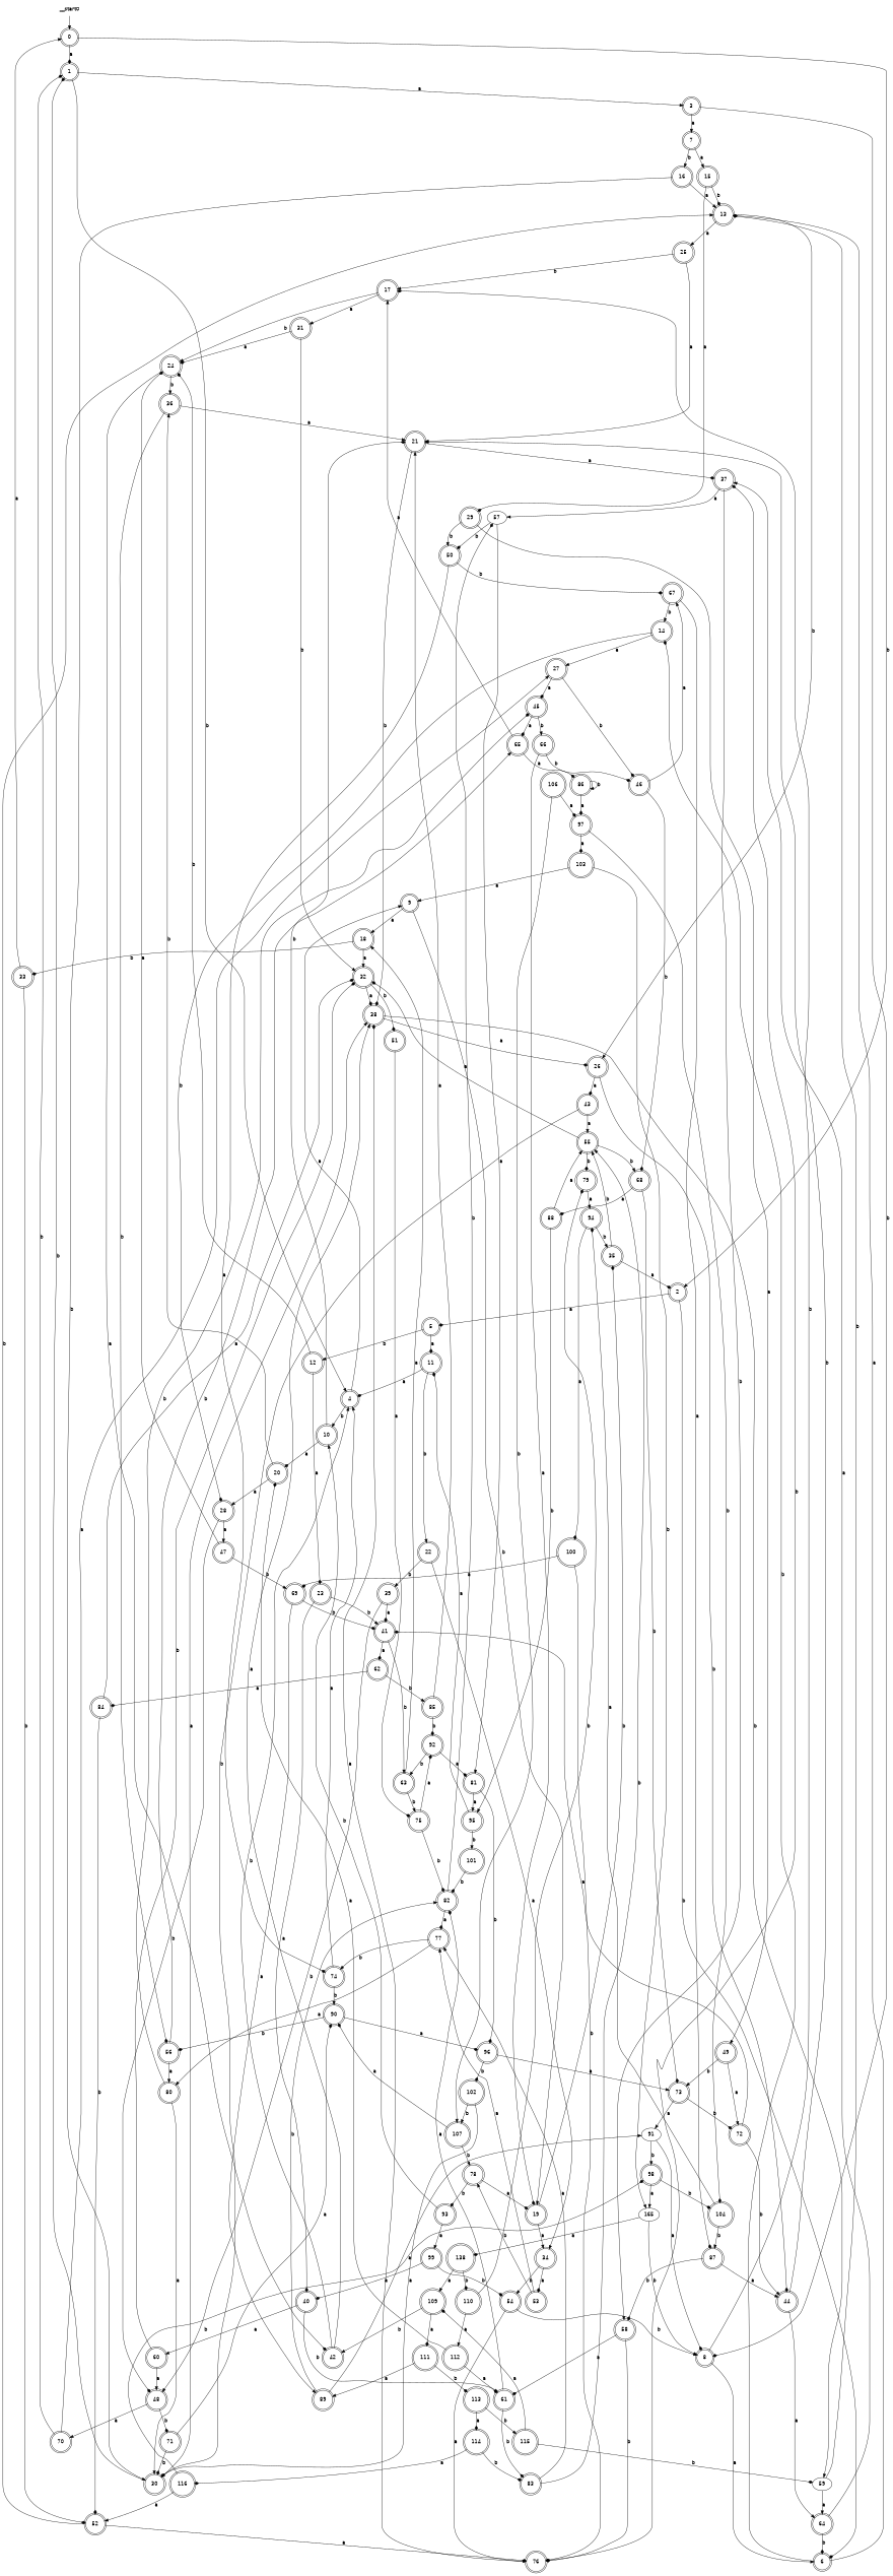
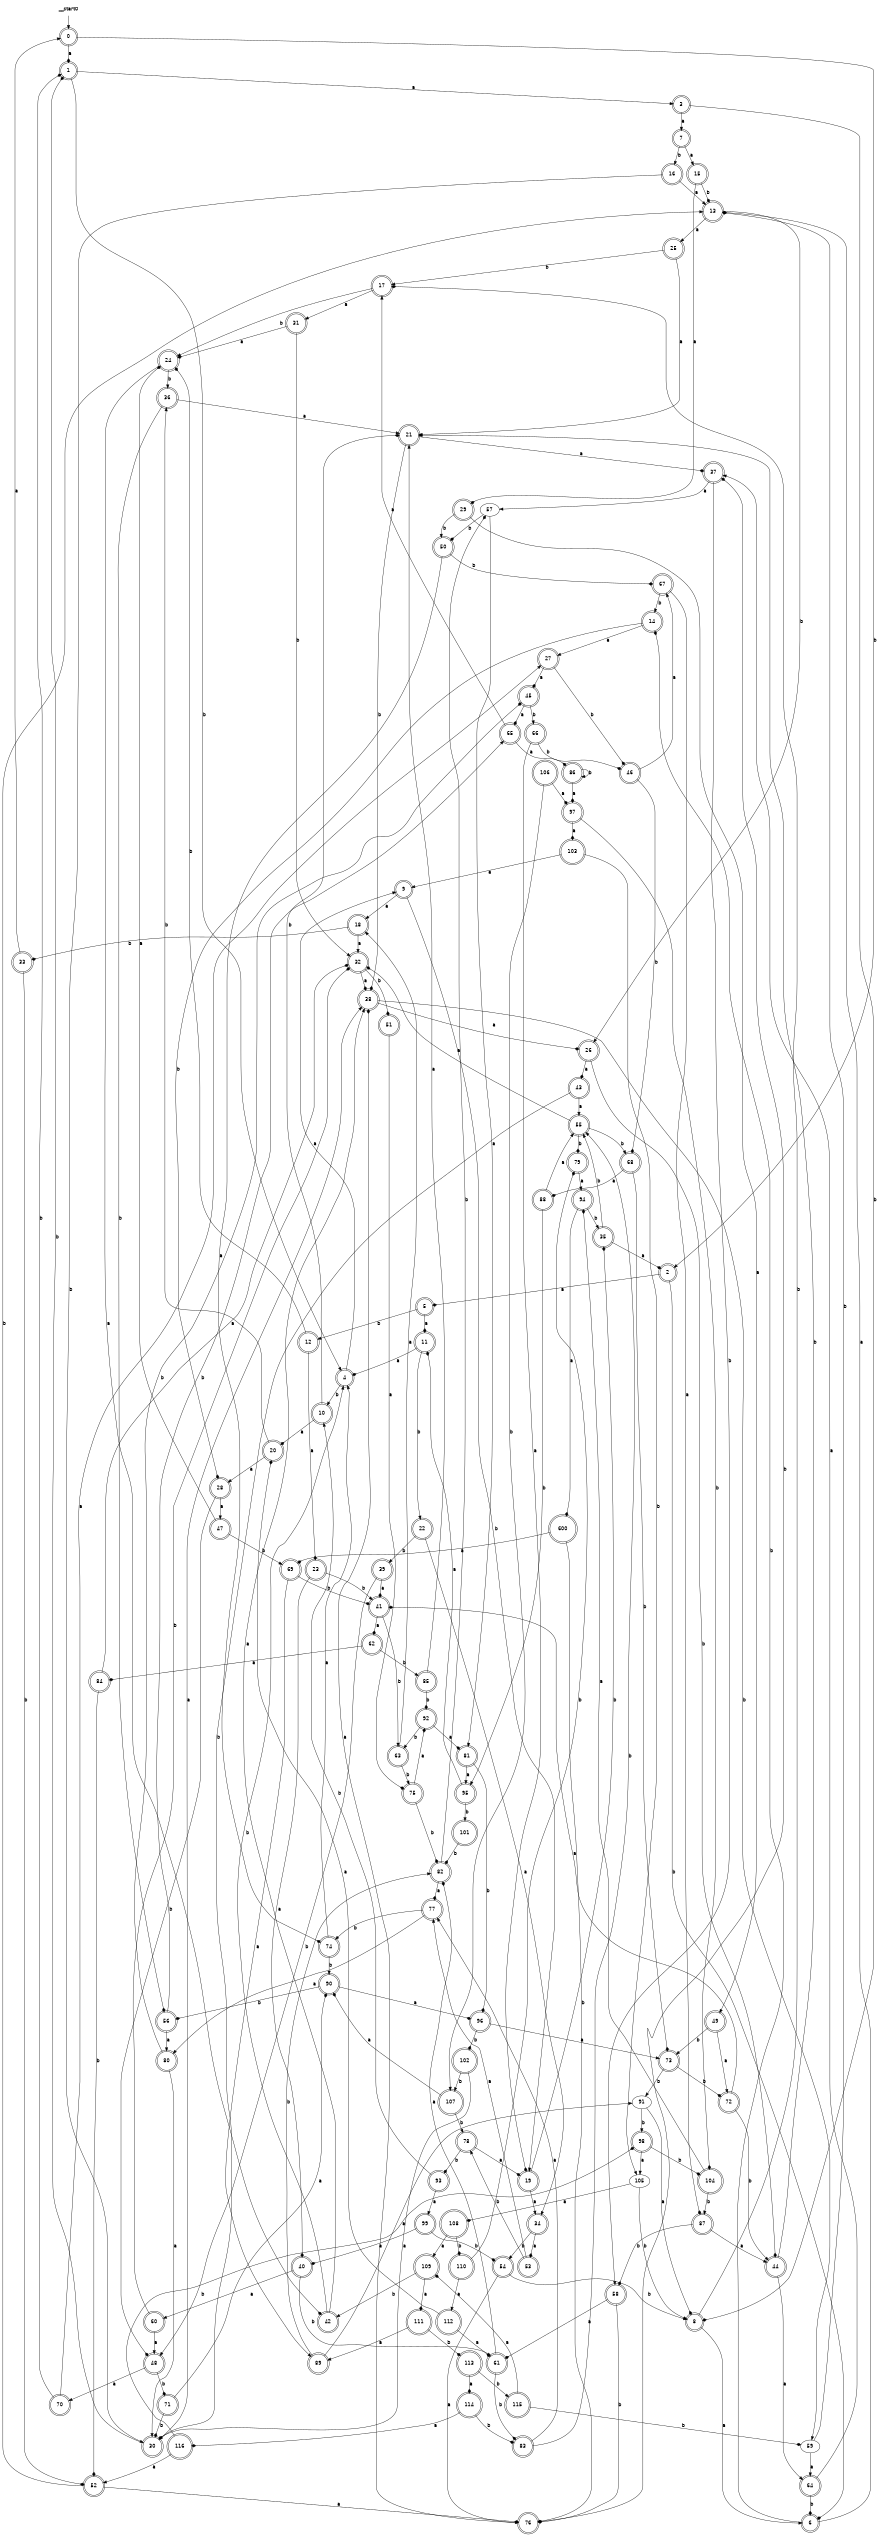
  digraph {
    fontname="DejaVu Sans"
    node [fontname="DejaVu Sans" shape=doublecircle]
    edge [arrowhead=normal fontname="DejaVu Sans"]
    __start0 [shape=none]
    0
    1
    2
    3
    4
    5
    6
    7
    8
    9
    10
    11
    12
    13
    14
    15
    16
    17
    18
    19
    20
    21
    22
    23
    24
    25
    26
    27
    28
    29
    30
    31
    32
    33
    34
    35
    36
    37
    38
    39
    40
    41
    42
    43
    44
    45
    46
    47
    48
    49
    50
    51
    52
    53
    54
    55
    56
    57 [shape=""]
    58
    59 [shape=""]
    60
    61
    62
    63
    64
    65
    66
    67
    68
    69
    70
    71
    72
    73
    74
    75
    76
    77
    78
    79
    80
    81
    82
    83
    84
    85
    86
    87
    88
    89
    90
    91 [shape=""]
    92
    93
    94
    95
    96
    97
    98
    99
-   100
+   100 [label=600]
    101
    102
    103
    104
-   105 [label=165 shape=""]
+   105 [shape=""]
    107
-   108 [label=138]
+   108
    106
    109
    110
    111
    112
    113
    114
    115
    116
    __start0 -> 0
    0 -> 1 [arrowhead=diamond label=a]
    0 -> 2 [label=b]
    1 -> 3 [label=a]
    1 -> 4 [label=b]
    2 -> 5 [arrowhead=diamond label=a]
    2 -> 6 [arrowhead=diamond label=b]
    3 -> 7 [label=a]
    3 -> 8 [arrowhead=diamond label=b]
    4 -> 9 [label=a]
    4 -> 10 [label=b]
    5 -> 11 [arrowhead=diamond label=a]
    5 -> 12 [label=b]
    6 -> 13 [arrowhead=diamond label=a]
    6 -> 14 [arrowhead=diamond label=b]
    7 -> 15 [label=a]
    7 -> 16 [label=b]
    8 -> 6 [label=a]
    8 -> 17 [arrowhead=diamond label=b]
    9 -> 18 [label=a]
    9 -> 19 [label=b]
    10 -> 20 [arrowhead=diamond label=a]
    10 -> 21 [arrowhead=diamond label=b]
    11 -> 4 [arrowhead=diamond label=a]
    11 -> 22 [label=b]
    12 -> 23 [arrowhead=diamond label=a]
    12 -> 24 [arrowhead=diamond label=b]
    13 -> 25 [label=a]
    13 -> 26 [label=b]
    14 -> 27 [label=a]
    14 -> 28 [arrowhead=diamond label=b]
    15 -> 13 [arrowhead=diamond label=b]
    15 -> 29 [arrowhead=diamond label=a]
    16 -> 13 [label=a]
    16 -> 30 [label=b]
    17 -> 24 [label=b]
    17 -> 31 [label=a]
    18 -> 32 [label=a]
    18 -> 33 [arrowhead=diamond label=b]
    19 -> 34 [label=a]
    19 -> 35 [arrowhead=diamond label=b]
    20 -> 28 [label=a]
    20 -> 36 [label=b]
    21 -> 37 [arrowhead=diamond label=a]
    21 -> 38 [arrowhead=diamond label=b]
    22 -> 34 [label=a]
    22 -> 39 [label=b]
    23 -> 40 [arrowhead=diamond label=a]
    23 -> 41 [label=b]
    24 -> 36 [label=b]
    24 -> 42 [arrowhead=diamond label=a]
    25 -> 17 [label=b]
    25 -> 21 [label=a]
    26 -> 43 [arrowhead=diamond label=a]
    26 -> 44 [arrowhead=diamond label=b]
    27 -> 45 [arrowhead=diamond label=a]
    27 -> 46 [arrowhead=diamond label=b]
    28 -> 47 [label=a]
    28 -> 48 [arrowhead=diamond label=b]
    29 -> 49 [label=a]
    29 -> 50 [label=b]
    30 -> 1 [arrowhead=diamond label=b]
    30 -> 38 [label=a]
    31 -> 24 [arrowhead=diamond label=a]
    31 -> 32 [label=b]
    32 -> 38 [arrowhead=diamond label=a]
    32 -> 51 [arrowhead=diamond label=b]
    33 -> 0 [label=a]
    33 -> 52 [arrowhead=diamond label=b]
    34 -> 53 [arrowhead=diamond label=a]
    34 -> 54 [label=b]
    35 -> 2 [arrowhead=diamond label=a]
    35 -> 55 [label=b]
    36 -> 21 [label=a]
    36 -> 56 [arrowhead=diamond label=b]
    37 -> 57 [label=a]
    37 -> 58 [label=b]
    38 -> 26 [arrowhead=diamond label=a]
    38 -> 59 [label=b]
    39 -> 41 [arrowhead=diamond label=a]
    39 -> 48 [label=b]
    40 -> 60 [label=a]
    40 -> 61 [label=b]
    41 -> 62 [arrowhead=diamond label=a]
    41 -> 63 [label=b]
    42 -> 4 [label=b]
    42 -> 38 [label=a]
    43 -> 30 [label=b]
    43 -> 55 [label=a]
    44 -> 21 [label=b]
    44 -> 64 [label=a]
    45 -> 65 [arrowhead=diamond label=a]
    45 -> 66 [label=b]
    46 -> 67 [label=a]
    46 -> 68 [arrowhead=diamond label=b]
    47 -> 24 [arrowhead=diamond label=a]
    47 -> 69 [label=b]
    48 -> 70 [label=a]
    48 -> 71 [arrowhead=diamond label=b]
    49 -> 72 [label=a]
    49 -> 73 [label=b]
    50 -> 67 [arrowhead=diamond label=b]
    50 -> 74 [arrowhead=diamond label=a]
    51 -> 75 [arrowhead=diamond label=a]
    52 -> 13 [label=b]
    52 -> 76 [arrowhead=diamond label=a]
    53 -> 77 [label=a]
    53 -> 78 [label=b]
    54 -> 8 [label=b]
    54 -> 76 [label=a]
    55 -> 32 [arrowhead=diamond label=a]
    55 -> 68 [label=b]
    55 -> 79 [arrowhead=diamond label=b]
    56 -> 65 [label=b]
    56 -> 80 [label=a]
    57 -> 50 [arrowhead=diamond label=b]
    57 -> 81 [label=a]
    58 -> 61 [arrowhead=diamond label=a]
    58 -> 76 [arrowhead=diamond label=b]
    59 -> 13 [arrowhead=diamond label=b]
    59 -> 64 [label=a]
    60 -> 32 [arrowhead=diamond label=b]
    60 -> 48 [label=a]
    61 -> 82 [arrowhead=diamond label=a]
    61 -> 83 [arrowhead=diamond label=b]
    62 -> 84 [arrowhead=diamond label=a]
    62 -> 85 [label=b]
    63 -> 18 [label=a]
    63 -> 75 [label=b]
    64 -> 6 [arrowhead=diamond label=b]
    64 -> 37 [label=a]
    65 -> 17 [label=a]
    65 -> 86 [arrowhead=diamond label=a]
    66 -> 19 [arrowhead=diamond label=a]
    66 -> 46 [arrowhead=diamond label=b]
    67 -> 14 [label=b]
    67 -> 87 [arrowhead=diamond label=a]
    68 -> 73 [arrowhead=diamond label=b]
    68 -> 88 [arrowhead=diamond label=a]
    69 -> 41 [arrowhead=diamond label=b]
    69 -> 89 [label=a]
    70 -> 1 [arrowhead=diamond label=b]
    70 -> 27 [label=a]
    71 -> 30 [arrowhead=diamond label=b]
    71 -> 90 [arrowhead=diamond label=a]
    72 -> 41 [arrowhead=diamond label=a]
    72 -> 44 [label=b]
    73 -> 72 [arrowhead=diamond label=b]
-   73 -> 91 [label=a]
+   73 -> 91 [label=b]
    74 -> 4 [label=a]
    74 -> 90 [label=b]
    75 -> 82 [arrowhead=diamond label=b]
    75 -> 92 [arrowhead=diamond label=a]
    76 -> 37 [arrowhead=diamond label=b]
    76 -> 38 [arrowhead=diamond label=a]
    77 -> 74 [label=b]
    77 -> 80 [label=a]
    78 -> 19 [arrowhead=diamond label=a]
    78 -> 93 [arrowhead=diamond label=b]
    79 -> 94 [label=a]
    80 -> 30 [label=a]
    80 -> 45 [arrowhead=diamond label=b]
    81 -> 95 [label=a]
    81 -> 96 [arrowhead=diamond label=b]
    82 -> 57 [arrowhead=diamond label=b]
    82 -> 77 [arrowhead=diamond label=a]
    83 -> 55 [label=b]
    83 -> 77 [label=a]
    84 -> 32 [arrowhead=diamond label=a]
    84 -> 52 [arrowhead=diamond label=b]
    85 -> 21 [label=a]
    85 -> 92 [arrowhead=diamond label=b]
    86 -> 86 [label=b]
    86 -> 97 [arrowhead=diamond label=a]
    87 -> 44 [label=a]
    87 -> 58 [arrowhead=diamond label=b]
    88 -> 55 [label=a]
    88 -> 95 [label=b]
    89 -> 82 [label=b]
    89 -> 91 [label=a]
    90 -> 56 [arrowhead=diamond label=b]
    90 -> 96 [arrowhead=diamond label=a]
    91 -> 8 [arrowhead=diamond label=a]
    91 -> 98 [label=b]
    92 -> 63 [label=b]
    92 -> 81 [arrowhead=diamond label=a]
    93 -> 10 [label=b]
    93 -> 99 [label=a]
    94 -> 35 [label=b]
    94 -> 100 [arrowhead=diamond label=a]
    95 -> 11 [arrowhead=diamond label=a]
    95 -> 101 [label=b]
    96 -> 73 [label=a]
    96 -> 102 [arrowhead=diamond label=b]
    97 -> 103 [arrowhead=diamond label=a]
    97 -> 104 [arrowhead=diamond label=b]
    98 -> 104 [arrowhead=diamond label=b]
    98 -> 105 [label=a]
    99 -> 40 [arrowhead=diamond label=a]
    99 -> 54 [arrowhead=diamond label=b]
    100 -> 69 [arrowhead=diamond label=a]
    100 -> 76 [arrowhead=diamond label=b]
    101 -> 82 [arrowhead=diamond label=b]
    102 -> 30 [arrowhead=diamond label=a]
    102 -> 107 [label=b]
    103 -> 9 [label=a]
    103 -> 105 [label=b]
    104 -> 87 [label=b]
    104 -> 94 [arrowhead=diamond label=a]
    105 -> 8 [label=b]
    105 -> 108 [arrowhead=diamond label=a]
    107 -> 78 [label=b]
    107 -> 90 [arrowhead=diamond label=a]
    108 -> 109 [label=a]
    108 -> 110 [arrowhead=diamond label=b]
    106 -> 97 [arrowhead=diamond label=a]
    106 -> 107 [label=b]
    109 -> 42 [label=b]
    109 -> 111 [arrowhead=diamond label=a]
    110 -> 79 [arrowhead=diamond label=b]
    110 -> 112 [label=a]
    111 -> 89 [label=a]
    111 -> 113 [arrowhead=diamond label=b]
    112 -> 20 [arrowhead=diamond label=a]
    112 -> 61 [arrowhead=diamond label=a]
    113 -> 114 [arrowhead=diamond label=a]
    113 -> 115 [label=b]
    114 -> 83 [arrowhead=diamond label=b]
    114 -> 116 [arrowhead=diamond label=a]
    115 -> 59 [arrowhead=diamond label=b]
    115 -> 109 [arrowhead=diamond label=a]
    116 -> 52 [label=a]
    116 -> 98 [arrowhead=diamond label=b]
  }
